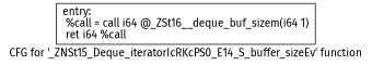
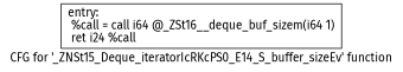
  digraph {
    label="CFG for '_ZNSt15_Deque_iteratorIcRKcPS0_E14_S_buffer_sizeEv' function"
    fontname="Fira Sans"
-   n1 [label="{entry:\l  %call = call i64 @_ZSt16__deque_buf_sizem(i64 1)\l  ret i64 %call\l}" shape=record fontname="Fira Sans"]
+   n1 [label="{entry:\l  %call = call i64 @_ZSt16__deque_buf_sizem(i64 1)\l  ret i24 %call\l}" shape=record fontname="Fira Sans"]
  }
